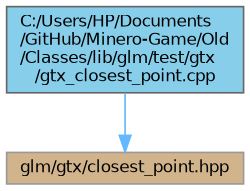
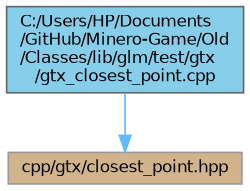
  digraph {
    node [fontname=Helvetica fontsize=10 shape=box style=filled]
    n1 [color=gray40 fillcolor=skyblue fontcolor=black height=0.2 label="C:/Users/HP/Documents\l/GitHub/Minero-Game/Old\l/Classes/lib/glm/test/gtx\l/gtx_closest_point.cpp" width=0.4]
-   n2 [color=grey60 fillcolor=tan height=0.2 label="glm/gtx/closest_point.hpp" width=0.4]
+   n2 [color=grey60 fillcolor=tan height=0.2 label="cpp/gtx/closest_point.hpp" width=0.4]
    n1 -> n2 [color=steelblue1 fontname=Helvetica fontsize=10 labelfontname=Helvetica labelfontsize=10 style=solid]
  }
